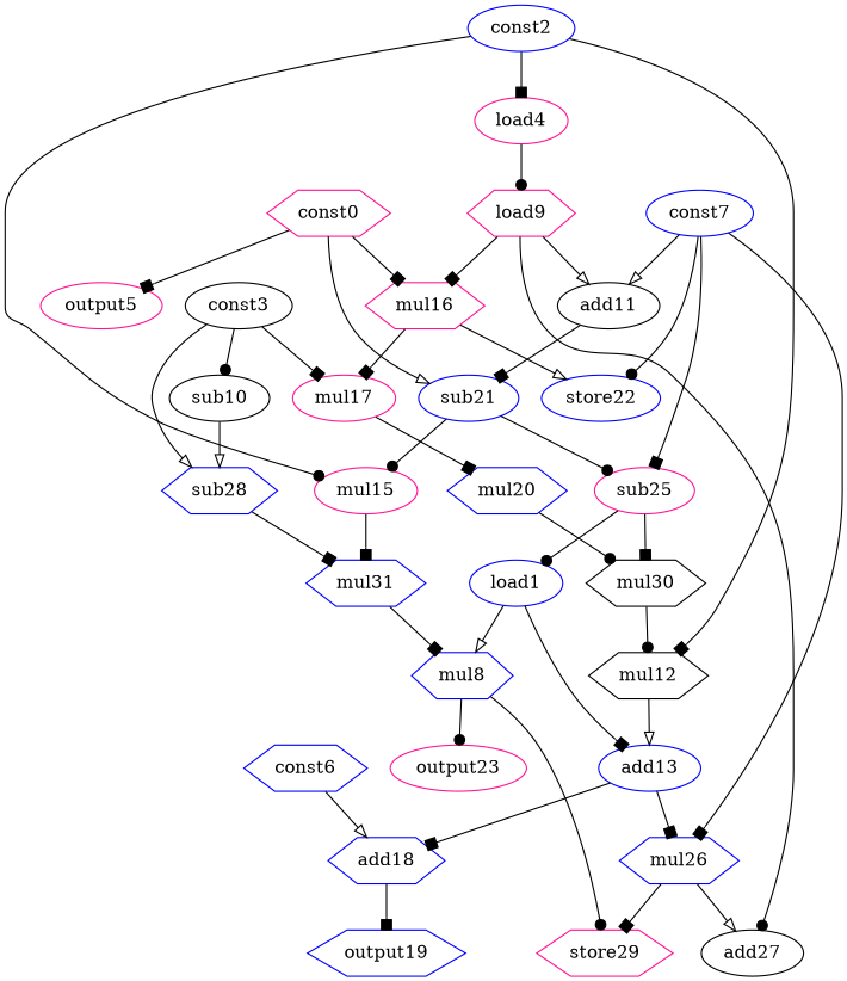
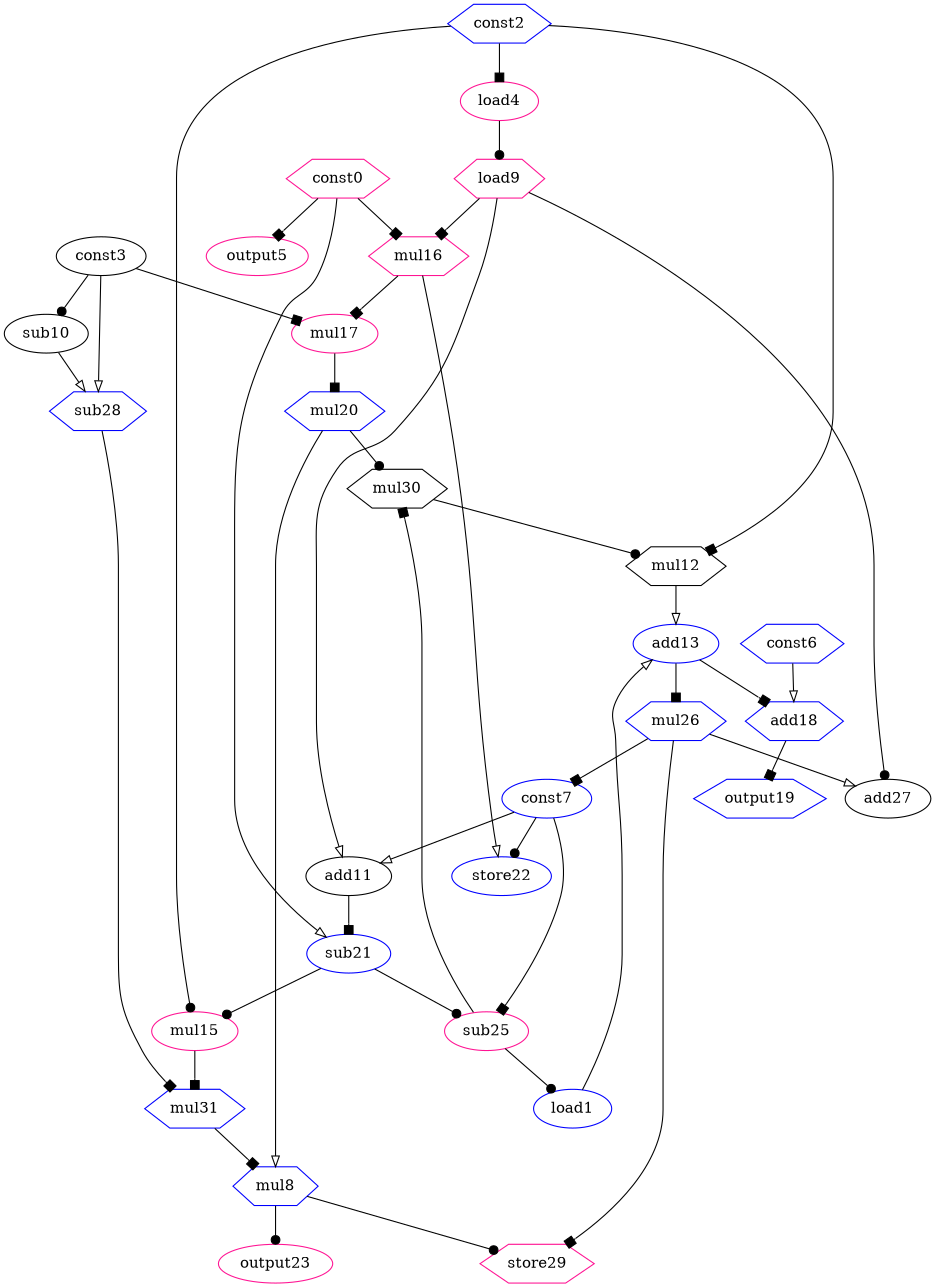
  digraph {
    node [color=blue opcode=mul shape=ellipse]
    edge [arrowhead=box operand=0]
    const0 [color=deeppink opcode=const shape=hexagon]
    output5 [color=deeppink opcode=output]
    mul16 [color=deeppink shape=hexagon]
    sub21 [opcode=sub]
    mul17 [color=deeppink]
    store22 [opcode=store]
    mul15 [color=deeppink]
    sub25 [color=deeppink opcode=sub]
    load1 [opcode=load]
    mul8 [shape=hexagon]
    add13 [opcode=add]
    output23 [color=deeppink opcode=output]
    store29 [color=deeppink opcode=store shape=hexagon]
    add18 [opcode=add shape=hexagon]
    mul26 [shape=hexagon]
-   const2 [opcode=const]
+   const2 [opcode=const shape=hexagon]
    load4 [color=deeppink opcode=load]
    mul12 [color=black shape=hexagon]
    load9 [color=deeppink opcode=load shape=hexagon]
    mul31 [shape=hexagon]
    const3 [color=black opcode=const]
    sub10 [color=black opcode=sub]
    sub28 [opcode=sub shape=hexagon]
    mul20 [shape=hexagon]
    add11 [color=black opcode=add]
    add27 [color=black opcode=add]
    const6 [opcode=const shape=hexagon]
    output19 [opcode=output shape=hexagon]
    mul30 [color=black shape=hexagon]
    const7 [opcode=const]
    const0 -> output5
    const0 -> mul16
    const0 -> sub21 [arrowhead=onormal]
    mul16 -> mul17
    mul16 -> store22 [arrowhead=onormal]
    sub21 -> mul15 [arrowhead=dot operand=1]
    sub21 -> sub25 [arrowhead=dot]
    mul17 -> mul20
    mul15 -> mul31 [operand=1]
    sub25 -> load1 [arrowhead=dot]
    sub25 -> mul30
-   load1 -> mul8 [arrowhead=onormal]
-   load1 -> add13
+   mul20 -> mul8 [arrowhead=onormal]
+   load1 -> add13 [arrowhead=onormal]
    mul8 -> output23 [arrowhead=dot]
    mul8 -> store29 [arrowhead=dot]
    add13 -> add18
    add13 -> mul26
    add18 -> output19
    mul26 -> store29 [operand=1]
    mul26 -> add27 [arrowhead=onormal operand=1]
    const2 -> mul15 [arrowhead=dot]
    const2 -> load4
    const2 -> mul12
    load4 -> load9 [arrowhead=dot]
    mul12 -> add13 [arrowhead=onormal operand=1]
    load9 -> mul16 [operand=1]
    load9 -> add11 [arrowhead=onormal]
    load9 -> add27 [arrowhead=dot]
    mul31 -> mul8 [operand=1]
    const3 -> mul17 [operand=1]
    const3 -> sub10 [arrowhead=dot operand=1]
    const3 -> sub28 [arrowhead=onormal operand=1]
    sub10 -> sub28 [arrowhead=onormal]
    sub28 -> mul31
    mul20 -> mul30 [arrowhead=dot operand=1]
    add11 -> sub21 [operand=1]
    const6 -> add18 [arrowhead=onormal operand=1]
    mul30 -> mul12 [arrowhead=dot operand=1]
    const7 -> store22 [arrowhead=dot operand=1]
    const7 -> sub25 [operand=1]
-   const7 -> mul26 [operand=1]
+   mul26 -> const7 [operand=1]
    const7 -> add11 [arrowhead=onormal operand=1]
  }
